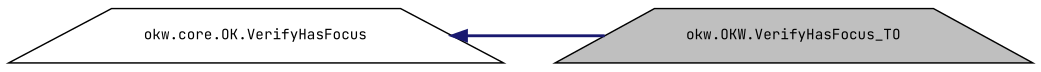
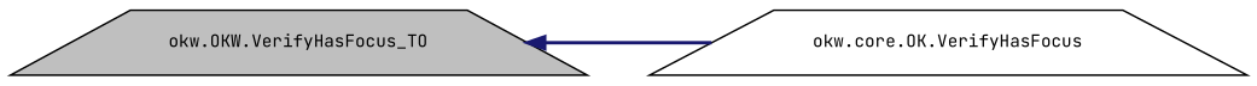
  digraph {
    rankdir=LR
    fontname="JetBrains Mono"
    node [color=black fontname="JetBrains Mono" fontsize=10 shape=trapezium style=filled]
    n1 [fillcolor=grey75 fontcolor=black height=0.2 label="okw.OKW.VerifyHasFocus_TO" width=0.4]
    n2 [fillcolor=white height=0.2 label="okw.core.OK.VerifyHasFocus" width=0.4]
-   n2 -> n1 [color=midnightblue dir=back fontname="JetBrains Mono" fontsize=10 labelfontname=Helvetica labelfontsize=10 style=bold]
+   n1 -> n2 [color=midnightblue dir=back fontname="JetBrains Mono" fontsize=10 labelfontname=Helvetica labelfontsize=10 style=bold]
  }
